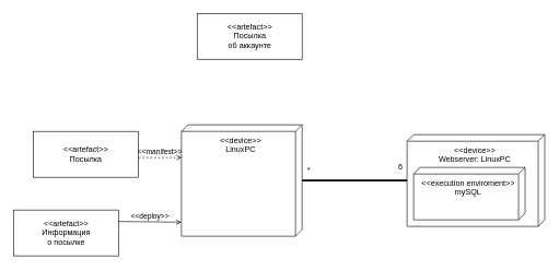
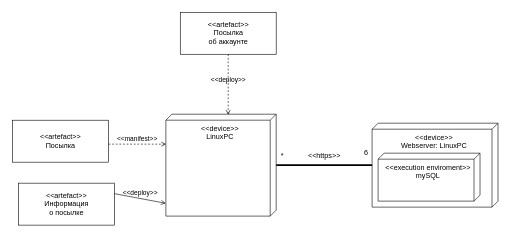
  <mxCell id="0" />
  <mxCell id="1" parent="0" />
  <mxCell id="2" value="&amp;lt;&amp;lt;device&amp;gt;&amp;gt;&lt;br style=&quot;border-color: var(--border-color);&quot;&gt;LinuxPC" style="verticalAlign=top;align=center;shape=cube;size=10;direction=south;fontStyle=0;html=1;boundedLbl=1;spacingLeft=5;" parent="1" vertex="1"><mxGeometry x="276" y="190" width="184" height="170" as="geometry" /></mxCell>
- <mxCell id="3" value="&amp;lt;&amp;lt;artefact&amp;gt;&amp;gt;&lt;b&gt;&lt;br&gt;&lt;/b&gt;Информация&lt;br&gt;о посылке" style="text;html=1;align=center;verticalAlign=middle;dashed=0;fillColor=#ffffff;strokeColor=#000000;" parent="1" vertex="1"><mxGeometry x="20" y="320" width="160" height="70" as="geometry" /></mxCell>
- <mxCell id="4" value="&amp;lt;&amp;lt;artefact&amp;gt;&amp;gt;&lt;br&gt;Посылка" style="text;html=1;align=center;verticalAlign=middle;dashed=0;fillColor=#ffffff;strokeColor=#000000;" parent="1" vertex="1"><mxGeometry x="50" y="200" width="160" height="70" as="geometry" /></mxCell>
+ <mxCell id="3" value="&amp;lt;&amp;lt;artefact&amp;gt;&amp;gt;&lt;b&gt;&lt;br&gt;&lt;/b&gt;Информация&lt;br&gt;о посылке" style="text;html=1;align=center;verticalAlign=middle;dashed=0;fillColor=#ffffff;strokeColor=#000000;" parent="1" vertex="1"><mxGeometry x="30" y="305" width="160" height="70" as="geometry" /></mxCell>
+ <mxCell id="4" value="&amp;lt;&amp;lt;artefact&amp;gt;&amp;gt;&lt;br&gt;Посылка" style="text;html=1;align=center;verticalAlign=middle;dashed=0;fillColor=#ffffff;strokeColor=#000000;" parent="1" vertex="1"><mxGeometry x="20" y="200" width="160" height="70" as="geometry" /></mxCell>
  <mxCell id="5" value="&amp;lt;&amp;lt;deploy&amp;gt;&amp;gt;" style="html=1;verticalAlign=bottom;labelBackgroundColor=none;endArrow=open;endFill=0;dashed=0;rounded=0;exitX=1;exitY=0.25;exitDx=0;exitDy=0;entryX=0.874;entryY=1.001;entryDx=0;entryDy=0;entryPerimeter=0;" parent="1" source="3" target="2" edge="1"><mxGeometry width="160" relative="1" as="geometry"><mxPoint x="910" y="300" as="sourcePoint" /><mxPoint x="1070" y="300" as="targetPoint" /></mxGeometry></mxCell>
  <mxCell id="6" value="&amp;lt;&amp;lt;manifest&amp;gt;&amp;gt;" style="html=1;verticalAlign=bottom;labelBackgroundColor=none;endArrow=open;endFill=0;dashed=1;rounded=0;exitX=1.003;exitY=0.57;exitDx=0;exitDy=0;entryX=0.294;entryY=0.998;entryDx=0;entryDy=0;entryPerimeter=0;exitPerimeter=0;" parent="1" source="4" target="2" edge="1"><mxGeometry width="160" relative="1" as="geometry"><mxPoint x="430" y="330" as="sourcePoint" /><mxPoint x="530" y="390" as="targetPoint" /></mxGeometry></mxCell>
  <mxCell id="7" value="" style="endArrow=none;startArrow=none;endFill=0;startFill=0;endSize=8;html=1;verticalAlign=bottom;labelBackgroundColor=none;strokeWidth=3;rounded=0;entryX=0;entryY=0;entryDx=85;entryDy=130;entryPerimeter=0;" parent="1" source="2" edge="1"><mxGeometry width="160" relative="1" as="geometry"><mxPoint x="910" y="480" as="sourcePoint" /><mxPoint x="810" y="275" as="targetPoint" /></mxGeometry></mxCell>
  <mxCell id="8" value="*" style="text;html=1;align=center;verticalAlign=middle;resizable=0;points=[];autosize=1;strokeColor=none;fillColor=none;" parent="1" vertex="1"><mxGeometry x="460" y="250" width="20" height="20" as="geometry" /></mxCell>
  <mxCell id="9" value="6" style="text;html=1;align=center;verticalAlign=middle;resizable=0;points=[];autosize=1;strokeColor=none;fillColor=none;" parent="1" vertex="1"><mxGeometry x="600" y="245" width="20" height="20" as="geometry" /></mxCell>
  <mxCell id="10" value="&amp;lt;&amp;lt;device&amp;gt;&amp;gt;&lt;br style=&quot;border-color: var(--border-color);&quot;&gt;&lt;div style=&quot;&quot;&gt;&lt;span style=&quot;background-color: initial;&quot;&gt;Webserver: LinuxPC&lt;/span&gt;&lt;/div&gt;" style="verticalAlign=top;align=center;shape=cube;size=10;direction=south;fontStyle=0;html=1;boundedLbl=1;spacingLeft=5;" vertex="1" parent="1"><mxGeometry x="620" y="205" width="210" height="140" as="geometry" /></mxCell>
  <mxCell id="11" value="&amp;lt;&amp;lt;execution enviroment&amp;gt;&amp;gt;&lt;br&gt;mySQL" style="verticalAlign=top;align=center;shape=cube;size=10;direction=south;html=1;boundedLbl=1;spacingLeft=5;" vertex="1" parent="10"><mxGeometry width="170" height="80" relative="1" as="geometry"><mxPoint x="10" y="50" as="offset" /></mxGeometry></mxCell>
+ <mxCell id="12" value="&amp;lt;&amp;lt;https&amp;gt;&amp;gt;" style="text;html=1;align=center;verticalAlign=middle;resizable=0;points=[];autosize=1;strokeColor=none;fillColor=none;" vertex="1" parent="1"><mxGeometry x="500" y="245" width="80" height="30" as="geometry" /></mxCell>
  <mxCell id="13" value="&amp;lt;&amp;lt;artefact&amp;gt;&amp;gt;&lt;b&gt;&lt;br&gt;&lt;/b&gt;Посылка&lt;br&gt;об аккаунте" style="text;html=1;align=center;verticalAlign=middle;dashed=0;fillColor=#ffffff;strokeColor=#000000;" vertex="1" parent="1"><mxGeometry x="300" y="20" width="160" height="70" as="geometry" /></mxCell>
+ <mxCell id="14" value="&amp;lt;&amp;lt;deploy&amp;gt;&amp;gt;" style="html=1;verticalAlign=bottom;labelBackgroundColor=none;endArrow=open;endFill=0;dashed=1;rounded=0;exitX=0.5;exitY=1;exitDx=0;exitDy=0;entryX=0.006;entryY=0.435;entryDx=0;entryDy=0;entryPerimeter=0;" edge="1" parent="1" source="13" target="2"><mxGeometry width="160" relative="1" as="geometry"><mxPoint x="190" y="347.5" as="sourcePoint" /><mxPoint x="285.816" y="348.58" as="targetPoint" /></mxGeometry></mxCell>
